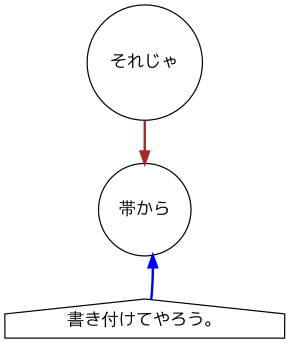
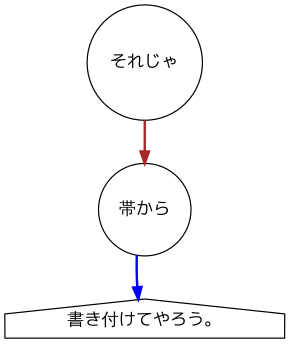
  digraph {
    fontname="DejaVu Sans Mono"
    node [fontname="DejaVu Sans Mono" shape=circle]
    edge [fontname="DejaVu Sans Mono" style=bold]
    n1 [label="それじゃ"]
    n2 [label="帯から"]
    n3 [label="書き付けてやろう。" shape=house]
    n1 -> n2 [color=brown]
-   n3 -> n2 [color=blue]
+   n2 -> n3 [color=blue]
  }
